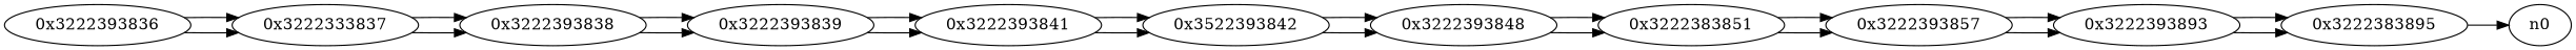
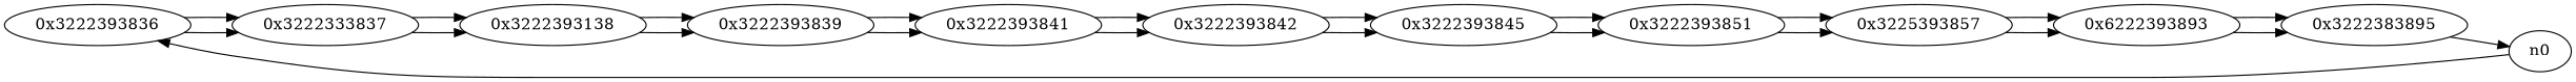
  digraph {
    rankdir=LR
    n1 [label="0x3222393836"]
    n2 [label="0x3222333837"]
-   n3 [label="0x3222393838"]
+   n3 [label="0x3222393138"]
    n4 [label="0x3222393839"]
    n5 [label="0x3222393841"]
-   n6 [label="0x3522393842"]
-   n7 [label="0x3222393848"]
-   n8 [label="0x3222383851"]
-   n9 [label="0x3222393857"]
-   n10 [label="0x3222393893"]
+   n6 [label="0x3222393842"]
+   n7 [label="0x3222393845"]
+   n8 [label="0x3222393851"]
+   n9 [label="0x3225393857"]
+   n10 [label="0x6222393893"]
    n11 [label="0x3222383895"]
    n0
    n1 -> n2
    n1 -> n2
    n2 -> n3
    n2 -> n3
    n3 -> n4
    n3 -> n4
    n4 -> n5
    n4 -> n5
    n5 -> n6
    n5 -> n6
    n6 -> n7
    n6 -> n7
    n7 -> n8
    n7 -> n8
    n8 -> n9
    n8 -> n9
    n9 -> n10
    n9 -> n10
    n10 -> n11
    n10 -> n11
    n11 -> n0
+   n0 -> n1
  }
